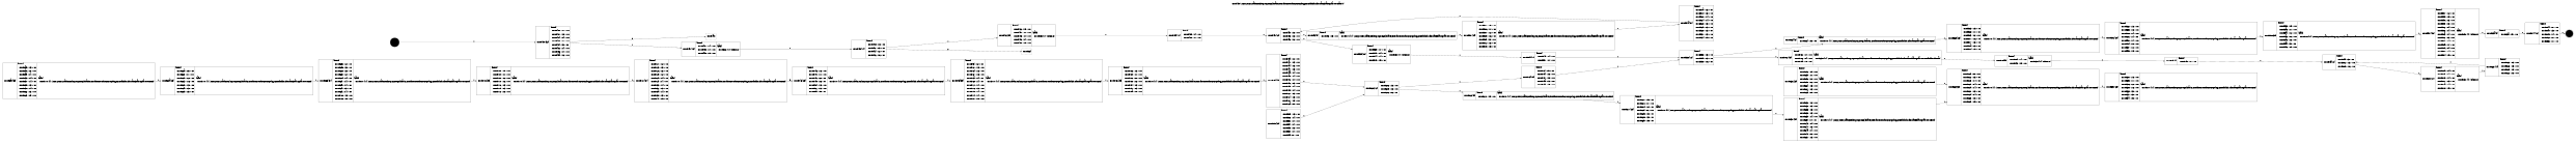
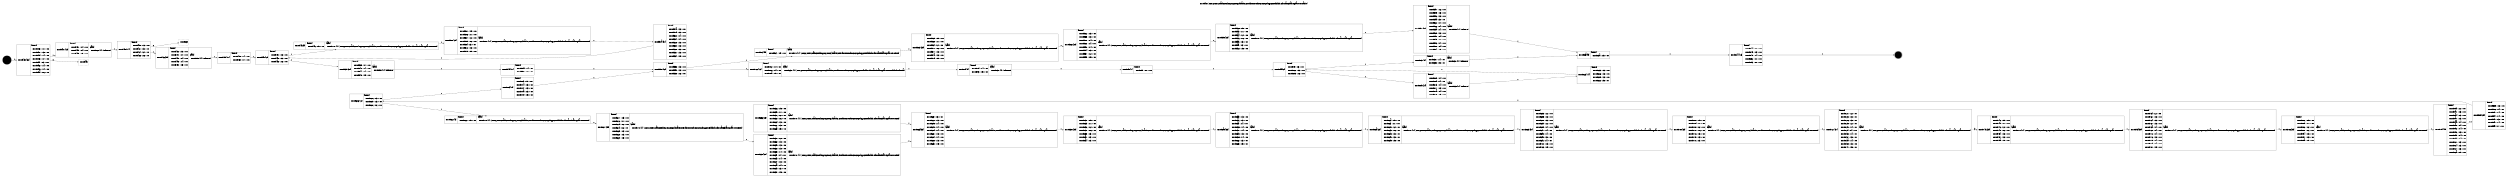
  digraph {
    label="0x109480 (/mnt/c/Users/mathe/Desktop/tcc/POCII/binaries/extr_linuxsoundsocsoc-topology.c_set_link_hw_format_Final-regular.out::main(0))"
    labelloc=t
    rankdir=LR
    node [shape=record]
    Entry [fillcolor=black height=0.3 shape=circle style=filled width=0.3]
    n2 [label="{\n     0x109480 [32]\l\n     | [instrs]\l\n     &nbsp;&nbsp;0x109480 \<+1\>: ???\l\n     &nbsp;&nbsp;0x109481 \<+3\>: ???\l\n     &nbsp;&nbsp;0x109484 \<+4\>: ???\l\n     &nbsp;&nbsp;0x109488 \<+7\>: ???\l\n     &nbsp;&nbsp;0x10948f \<+3\>: ???\l\n     &nbsp;&nbsp;0x109492 \<+4\>: ???\l\n     &nbsp;&nbsp;0x109496 \<+4\>: ???\l\n     &nbsp;&nbsp;0x10949a \<+6\>: ???\l\n  }"]
    n3 [label="{\n     0x1094b1 [13]\l\n     | [instrs]\l\n     &nbsp;&nbsp;0x1094b1 \<+4\>: ???\l\n     &nbsp;&nbsp;0x1094b5 \<+4\>: ???\l\n     &nbsp;&nbsp;0x1094b9 \<+5\>: ???\l\n     | [calls]\l\n     &nbsp;&nbsp;0x109060 \{1\} (unknown)\l\n  }"]
    n4 [label="{\n     0x1094a0\l\n  }" style=dashed]
    n5 [label="{\n     0x1094be [14]\l\n     | [instrs]\l\n     &nbsp;&nbsp;0x1094be \<+3\>: ???\l\n     &nbsp;&nbsp;0x1094c1 \<+3\>: ???\l\n     &nbsp;&nbsp;0x1094c4 \<+2\>: ???\l\n     &nbsp;&nbsp;0x1094c6 \<+6\>: ???\l\n  }"]
    n6 [label="{\n     0x10983f\l\n  }" style=dashed]
    n7 [label="{\n     0x1094cc [25]\l\n     | [instrs]\l\n     &nbsp;&nbsp;0x1094cc \<+5\>: ???\l\n     &nbsp;&nbsp;0x1094d1 \<+7\>: ???\l\n     &nbsp;&nbsp;0x1094d8 \<+4\>: ???\l\n     &nbsp;&nbsp;0x1094dc \<+4\>: ???\l\n     &nbsp;&nbsp;0x1094e0 \<+5\>: ???\l\n     | [calls]\l\n     &nbsp;&nbsp;0x109050 \{1\} (unknown)\l\n  }"]
    n8 [label="{\n     0x1094e5 [11]\l\n     | [instrs]\l\n     &nbsp;&nbsp;0x1094e5 \<+4\>: ???\l\n     &nbsp;&nbsp;0x1094e9 \<+7\>: ???\l\n  }"]
    n9 [label="{\n     0x1094f0 [12]\l\n     | [instrs]\l\n     &nbsp;&nbsp;0x1094f0 \<+3\>: ???\l\n     &nbsp;&nbsp;0x1094f3 \<+3\>: ???\l\n     &nbsp;&nbsp;0x1094f6 \<+6\>: ???\l\n  }"]
    Exit [fillcolor=black height=0.3 peripheries=2 shape=circle style=filled width=0.3]
    n11 [label="{\n     0x109539 [20]\l\n     | [instrs]\l\n     &nbsp;&nbsp;0x109539 \<+7\>: ???\l\n     &nbsp;&nbsp;0x109540 \<+4\>: ???\l\n     &nbsp;&nbsp;0x109544 \<+4\>: ???\l\n     &nbsp;&nbsp;0x109548 \<+5\>: ???\l\n     | [calls]\l\n     &nbsp;&nbsp;0x109050 \{1\} (unknown)\l\n  }"]
    n12 [label="{\n     0x1094fc [5]\l\n     | [instrs]\l\n     &nbsp;&nbsp;0x1094fc \<+5\>: ???\l\n     | [calls]\l\n     &nbsp;&nbsp;0x109170 \{1\} (/mnt/c/Users/mathe/Desktop/tcc/POCII/binaries/extr_linuxsoundsocsoc-topology.c_set_link_hw_format_Final-regular.out::next_i)\l\n  }"]
    n13 [label="{\n     0x10954d [11]\l\n     | [instrs]\l\n     &nbsp;&nbsp;0x10954d \<+4\>: ???\l\n     &nbsp;&nbsp;0x109551 \<+7\>: ???\l\n  }"]
    n14 [label="{\n     0x109501 [25]\l\n     | [instrs]\l\n     &nbsp;&nbsp;0x109501 \<+5\>: ???\l\n     &nbsp;&nbsp;0x109506 \<+1\>: ???\l\n     &nbsp;&nbsp;0x109507 \<+2\>: ???\l\n     &nbsp;&nbsp;0x109509 \<+6\>: ???\l\n     &nbsp;&nbsp;0x10950f \<+3\>: ???\l\n     &nbsp;&nbsp;0x109512 \<+3\>: ???\l\n     &nbsp;&nbsp;0x109515 \<+5\>: ???\l\n     | [calls]\l\n     &nbsp;&nbsp;0x109170 \{1\} (/mnt/c/Users/mathe/Desktop/tcc/POCII/binaries/extr_linuxsoundsocsoc-topology.c_set_link_hw_format_Final-regular.out::next_i)\l\n  }"]
    n15 [label="{\n     0x109558 [12]\l\n     | [instrs]\l\n     &nbsp;&nbsp;0x109558 \<+3\>: ???\l\n     &nbsp;&nbsp;0x10955b \<+3\>: ???\l\n     &nbsp;&nbsp;0x10955e \<+6\>: ???\l\n  }"]
    n16 [label="{\n     0x10951a [31]\l\n     | [instrs]\l\n     &nbsp;&nbsp;0x10951a \<+3\>: ???\l\n     &nbsp;&nbsp;0x10951d \<+3\>: ???\l\n     &nbsp;&nbsp;0x109520 \<+4\>: ???\l\n     &nbsp;&nbsp;0x109524 \<+4\>: ???\l\n     &nbsp;&nbsp;0x109528 \<+3\>: ???\l\n     &nbsp;&nbsp;0x10952b \<+3\>: ???\l\n     &nbsp;&nbsp;0x10952e \<+3\>: ???\l\n     &nbsp;&nbsp;0x109531 \<+3\>: ???\l\n     &nbsp;&nbsp;0x109534 \<+5\>: ???\l\n  }"]
    n17 [label="{\n     0x1097e2 [13]\l\n     | [instrs]\l\n     &nbsp;&nbsp;0x1097e2 \<+4\>: ???\l\n     &nbsp;&nbsp;0x1097e6 \<+4\>: ???\l\n     &nbsp;&nbsp;0x1097ea \<+5\>: ???\l\n     | [calls]\l\n     &nbsp;&nbsp;0x109230 \{1\} (/mnt/c/Users/mathe/Desktop/tcc/POCII/binaries/extr_linuxsoundsocsoc-topology.c_set_link_hw_format_Final-regular.out::set_link_hw_format)\l\n  }"]
    n18 [label="{\n     0x109564 [5]\l\n     | [instrs]\l\n     &nbsp;&nbsp;0x109564 \<+5\>: ???\l\n     | [calls]\l\n     &nbsp;&nbsp;0x109170 \{1\} (/mnt/c/Users/mathe/Desktop/tcc/POCII/binaries/extr_linuxsoundsocsoc-topology.c_set_link_hw_format_Final-regular.out::next_i)\l\n  }"]
    n19 [label="{\n     0x1097ef [9]\l\n     | [instrs]\l\n     &nbsp;&nbsp;0x1097ef \<+4\>: ???\l\n     &nbsp;&nbsp;0x1097f3 \<+5\>: ???\l\n     | [calls]\l\n     &nbsp;&nbsp;0x109030 \{1\} (unknown)\l\n  }"]
    n20 [label="{\n     0x109569 [25]\l\n     | [instrs]\l\n     &nbsp;&nbsp;0x109569 \<+5\>: ???\l\n     &nbsp;&nbsp;0x10956e \<+1\>: ???\l\n     &nbsp;&nbsp;0x10956f \<+2\>: ???\l\n     &nbsp;&nbsp;0x109571 \<+6\>: ???\l\n     &nbsp;&nbsp;0x109577 \<+3\>: ???\l\n     &nbsp;&nbsp;0x10957a \<+3\>: ???\l\n     &nbsp;&nbsp;0x10957d \<+5\>: ???\l\n     | [calls]\l\n     &nbsp;&nbsp;0x109170 \{1\} (/mnt/c/Users/mathe/Desktop/tcc/POCII/binaries/extr_linuxsoundsocsoc-topology.c_set_link_hw_format_Final-regular.out::next_i)\l\n  }"]
    n21 [label="{\n     0x1097f8 [7]\l\n     | [instrs]\l\n     &nbsp;&nbsp;0x1097f8 \<+7\>: ???\l\n  }"]
    n22 [label="{\n     0x109582 [28]\l\n     | [instrs]\l\n     &nbsp;&nbsp;0x109582 \<+3\>: ???\l\n     &nbsp;&nbsp;0x109585 \<+3\>: ???\l\n     &nbsp;&nbsp;0x109588 \<+4\>: ???\l\n     &nbsp;&nbsp;0x10958c \<+4\>: ???\l\n     &nbsp;&nbsp;0x109590 \<+4\>: ???\l\n     &nbsp;&nbsp;0x109594 \<+3\>: ???\l\n     &nbsp;&nbsp;0x109597 \<+2\>: ???\l\n     &nbsp;&nbsp;0x109599 \<+5\>: ???\l\n     | [calls]\l\n     &nbsp;&nbsp;0x109170 \{1\} (/mnt/c/Users/mathe/Desktop/tcc/POCII/binaries/extr_linuxsoundsocsoc-topology.c_set_link_hw_format_Final-regular.out::next_i)\l\n  }"]
    n23 [label="{\n     0x10959e [25]\l\n     | [instrs]\l\n     &nbsp;&nbsp;0x10959e \<+5\>: ???\l\n     &nbsp;&nbsp;0x1095a3 \<+1\>: ???\l\n     &nbsp;&nbsp;0x1095a4 \<+2\>: ???\l\n     &nbsp;&nbsp;0x1095a6 \<+6\>: ???\l\n     &nbsp;&nbsp;0x1095ac \<+3\>: ???\l\n     &nbsp;&nbsp;0x1095af \<+3\>: ???\l\n     &nbsp;&nbsp;0x1095b2 \<+5\>: ???\l\n     | [calls]\l\n     &nbsp;&nbsp;0x109170 \{1\} (/mnt/c/Users/mathe/Desktop/tcc/POCII/binaries/extr_linuxsoundsocsoc-topology.c_set_link_hw_format_Final-regular.out::next_i)\l\n  }"]
    n24 [label="{\n     0x1095b7 [50]\l\n     | [instrs]\l\n     &nbsp;&nbsp;0x1095b7 \<+2\>: ???\l\n     &nbsp;&nbsp;0x1095b9 \<+3\>: ???\l\n     &nbsp;&nbsp;0x1095bc \<+3\>: ???\l\n     &nbsp;&nbsp;0x1095bf \<+3\>: ???\l\n     &nbsp;&nbsp;0x1095c2 \<+4\>: ???\l\n     &nbsp;&nbsp;0x1095c6 \<+4\>: ???\l\n     &nbsp;&nbsp;0x1095ca \<+4\>: ???\l\n     &nbsp;&nbsp;0x1095ce \<+3\>: ???\l\n     &nbsp;&nbsp;0x1095d1 \<+4\>: ???\l\n     &nbsp;&nbsp;0x1095d5 \<+7\>: ???\l\n     &nbsp;&nbsp;0x1095dc \<+4\>: ???\l\n     &nbsp;&nbsp;0x1095e0 \<+4\>: ???\l\n     &nbsp;&nbsp;0x1095e4 \<+5\>: ???\l\n     | [calls]\l\n     &nbsp;&nbsp;0x109050 \{1\} (unknown)\l\n  }"]
    n25 [label="{\n     0x10983a [5]\l\n     | [instrs]\l\n     &nbsp;&nbsp;0x10983a \<+5\>: ???\l\n  }"]
    n26 [label="{\n     0x1095e9 [29]\l\n     | [instrs]\l\n     &nbsp;&nbsp;0x1095e9 \<+3\>: ???\l\n     &nbsp;&nbsp;0x1095ec \<+4\>: ???\l\n     &nbsp;&nbsp;0x1095f0 \<+4\>: ???\l\n     &nbsp;&nbsp;0x1095f4 \<+4\>: ???\l\n     &nbsp;&nbsp;0x1095f8 \<+3\>: ???\l\n     &nbsp;&nbsp;0x1095fb \<+4\>: ???\l\n     &nbsp;&nbsp;0x1095ff \<+7\>: ???\l\n  }"]
    n27 [label="{\n     0x109606 [12]\l\n     | [instrs]\l\n     &nbsp;&nbsp;0x109606 \<+3\>: ???\l\n     &nbsp;&nbsp;0x109609 \<+3\>: ???\l\n     &nbsp;&nbsp;0x10960c \<+6\>: ???\l\n  }"]
    n28 [label="{\n     0x1097cf [19]\l\n     | [instrs]\l\n     &nbsp;&nbsp;0x1097cf \<+5\>: ???\l\n     &nbsp;&nbsp;0x1097d4 \<+3\>: ???\l\n     &nbsp;&nbsp;0x1097d7 \<+3\>: ???\l\n     &nbsp;&nbsp;0x1097da \<+3\>: ???\l\n     &nbsp;&nbsp;0x1097dd \<+5\>: ???\l\n  }"]
    n29 [label="{\n     0x109612 [5]\l\n     | [instrs]\l\n     &nbsp;&nbsp;0x109612 \<+5\>: ???\l\n     | [calls]\l\n     &nbsp;&nbsp;0x109170 \{1\} (/mnt/c/Users/mathe/Desktop/tcc/POCII/binaries/extr_linuxsoundsocsoc-topology.c_set_link_hw_format_Final-regular.out::next_i)\l\n  }"]
    n30 [label="{\n     0x109617 [25]\l\n     | [instrs]\l\n     &nbsp;&nbsp;0x109617 \<+5\>: ???\l\n     &nbsp;&nbsp;0x10961c \<+1\>: ???\l\n     &nbsp;&nbsp;0x10961d \<+2\>: ???\l\n     &nbsp;&nbsp;0x10961f \<+6\>: ???\l\n     &nbsp;&nbsp;0x109625 \<+3\>: ???\l\n     &nbsp;&nbsp;0x109628 \<+3\>: ???\l\n     &nbsp;&nbsp;0x10962b \<+5\>: ???\l\n     | [calls]\l\n     &nbsp;&nbsp;0x109170 \{1\} (/mnt/c/Users/mathe/Desktop/tcc/POCII/binaries/extr_linuxsoundsocsoc-topology.c_set_link_hw_format_Final-regular.out::next_i)\l\n  }"]
    n31 [label="{\n     0x109630 [38]\l\n     | [instrs]\l\n     &nbsp;&nbsp;0x109630 \<+2\>: ???\l\n     &nbsp;&nbsp;0x109632 \<+3\>: ???\l\n     &nbsp;&nbsp;0x109635 \<+3\>: ???\l\n     &nbsp;&nbsp;0x109638 \<+3\>: ???\l\n     &nbsp;&nbsp;0x10963b \<+4\>: ???\l\n     &nbsp;&nbsp;0x10963f \<+4\>: ???\l\n     &nbsp;&nbsp;0x109643 \<+4\>: ???\l\n     &nbsp;&nbsp;0x109647 \<+3\>: ???\l\n     &nbsp;&nbsp;0x10964a \<+4\>: ???\l\n     &nbsp;&nbsp;0x10964e \<+3\>: ???\l\n     &nbsp;&nbsp;0x109651 \<+5\>: ???\l\n     | [calls]\l\n     &nbsp;&nbsp;0x109170 \{1\} (/mnt/c/Users/mathe/Desktop/tcc/POCII/binaries/extr_linuxsoundsocsoc-topology.c_set_link_hw_format_Final-regular.out::next_i)\l\n  }"]
    n32 [label="{\n     0x10966f [33]\l\n     | [instrs]\l\n     &nbsp;&nbsp;0x10966f \<+3\>: ???\l\n     &nbsp;&nbsp;0x109672 \<+3\>: ???\l\n     &nbsp;&nbsp;0x109675 \<+4\>: ???\l\n     &nbsp;&nbsp;0x109679 \<+4\>: ???\l\n     &nbsp;&nbsp;0x10967d \<+4\>: ???\l\n     &nbsp;&nbsp;0x109681 \<+3\>: ???\l\n     &nbsp;&nbsp;0x109684 \<+4\>: ???\l\n     &nbsp;&nbsp;0x109688 \<+3\>: ???\l\n     &nbsp;&nbsp;0x10968b \<+5\>: ???\l\n     | [calls]\l\n     &nbsp;&nbsp;0x109170 \{1\} (/mnt/c/Users/mathe/Desktop/tcc/POCII/binaries/extr_linuxsoundsocsoc-topology.c_set_link_hw_format_Final-regular.out::next_i)\l\n  }"]
    n33 [label="{\n     0x109656 [25]\l\n     | [instrs]\l\n     &nbsp;&nbsp;0x109656 \<+5\>: ???\l\n     &nbsp;&nbsp;0x10965b \<+1\>: ???\l\n     &nbsp;&nbsp;0x10965c \<+2\>: ???\l\n     &nbsp;&nbsp;0x10965e \<+6\>: ???\l\n     &nbsp;&nbsp;0x109664 \<+3\>: ???\l\n     &nbsp;&nbsp;0x109667 \<+3\>: ???\l\n     &nbsp;&nbsp;0x10966a \<+5\>: ???\l\n     | [calls]\l\n     &nbsp;&nbsp;0x109170 \{1\} (/mnt/c/Users/mathe/Desktop/tcc/POCII/binaries/extr_linuxsoundsocsoc-topology.c_set_link_hw_format_Final-regular.out::next_i)\l\n  }"]
    n34 [label="{\n     0x109690 [25]\l\n     | [instrs]\l\n     &nbsp;&nbsp;0x109690 \<+5\>: ???\l\n     &nbsp;&nbsp;0x109695 \<+1\>: ???\l\n     &nbsp;&nbsp;0x109696 \<+2\>: ???\l\n     &nbsp;&nbsp;0x109698 \<+6\>: ???\l\n     &nbsp;&nbsp;0x10969e \<+3\>: ???\l\n     &nbsp;&nbsp;0x1096a1 \<+3\>: ???\l\n     &nbsp;&nbsp;0x1096a4 \<+5\>: ???\l\n     | [calls]\l\n     &nbsp;&nbsp;0x109170 \{1\} (/mnt/c/Users/mathe/Desktop/tcc/POCII/binaries/extr_linuxsoundsocsoc-topology.c_set_link_hw_format_Final-regular.out::next_i)\l\n  }"]
    n35 [label="{\n     0x1096a9 [33]\l\n     | [instrs]\l\n     &nbsp;&nbsp;0x1096a9 \<+3\>: ???\l\n     &nbsp;&nbsp;0x1096ac \<+3\>: ???\l\n     &nbsp;&nbsp;0x1096af \<+4\>: ???\l\n     &nbsp;&nbsp;0x1096b3 \<+4\>: ???\l\n     &nbsp;&nbsp;0x1096b7 \<+4\>: ???\l\n     &nbsp;&nbsp;0x1096bb \<+3\>: ???\l\n     &nbsp;&nbsp;0x1096be \<+4\>: ???\l\n     &nbsp;&nbsp;0x1096c2 \<+3\>: ???\l\n     &nbsp;&nbsp;0x1096c5 \<+5\>: ???\l\n     | [calls]\l\n     &nbsp;&nbsp;0x109170 \{1\} (/mnt/c/Users/mathe/Desktop/tcc/POCII/binaries/extr_linuxsoundsocsoc-topology.c_set_link_hw_format_Final-regular.out::next_i)\l\n  }"]
    n36 [label="{\n     0x1096ca [25]\l\n     | [instrs]\l\n     &nbsp;&nbsp;0x1096ca \<+5\>: ???\l\n     &nbsp;&nbsp;0x1096cf \<+1\>: ???\l\n     &nbsp;&nbsp;0x1096d0 \<+2\>: ???\l\n     &nbsp;&nbsp;0x1096d2 \<+6\>: ???\l\n     &nbsp;&nbsp;0x1096d8 \<+3\>: ???\l\n     &nbsp;&nbsp;0x1096db \<+3\>: ???\l\n     &nbsp;&nbsp;0x1096de \<+5\>: ???\l\n     | [calls]\l\n     &nbsp;&nbsp;0x109170 \{1\} (/mnt/c/Users/mathe/Desktop/tcc/POCII/binaries/extr_linuxsoundsocsoc-topology.c_set_link_hw_format_Final-regular.out::next_i)\l\n  }"]
    n37 [label="{\n     0x1096e3 [37]\l\n     | [instrs]\l\n     &nbsp;&nbsp;0x1096e3 \<+2\>: ???\l\n     &nbsp;&nbsp;0x1096e5 \<+3\>: ???\l\n     &nbsp;&nbsp;0x1096e8 \<+3\>: ???\l\n     &nbsp;&nbsp;0x1096eb \<+2\>: ???\l\n     &nbsp;&nbsp;0x1096ed \<+4\>: ???\l\n     &nbsp;&nbsp;0x1096f1 \<+4\>: ???\l\n     &nbsp;&nbsp;0x1096f5 \<+4\>: ???\l\n     &nbsp;&nbsp;0x1096f9 \<+3\>: ???\l\n     &nbsp;&nbsp;0x1096fc \<+4\>: ???\l\n     &nbsp;&nbsp;0x109700 \<+3\>: ???\l\n     &nbsp;&nbsp;0x109703 \<+5\>: ???\l\n     | [calls]\l\n     &nbsp;&nbsp;0x109170 \{1\} (/mnt/c/Users/mathe/Desktop/tcc/POCII/binaries/extr_linuxsoundsocsoc-topology.c_set_link_hw_format_Final-regular.out::next_i)\l\n  }"]
    n38 [label="{\n     0x109708 [25]\l\n     | [instrs]\l\n     &nbsp;&nbsp;0x109708 \<+5\>: ???\l\n     &nbsp;&nbsp;0x10970d \<+1\>: ???\l\n     &nbsp;&nbsp;0x10970e \<+2\>: ???\l\n     &nbsp;&nbsp;0x109710 \<+6\>: ???\l\n     &nbsp;&nbsp;0x109716 \<+3\>: ???\l\n     &nbsp;&nbsp;0x109719 \<+3\>: ???\l\n     &nbsp;&nbsp;0x10971c \<+5\>: ???\l\n     | [calls]\l\n     &nbsp;&nbsp;0x109170 \{1\} (/mnt/c/Users/mathe/Desktop/tcc/POCII/binaries/extr_linuxsoundsocsoc-topology.c_set_link_hw_format_Final-regular.out::next_i)\l\n  }"]
    n39 [label="{\n     0x109721 [37]\l\n     | [instrs]\l\n     &nbsp;&nbsp;0x109721 \<+2\>: ???\l\n     &nbsp;&nbsp;0x109723 \<+3\>: ???\l\n     &nbsp;&nbsp;0x109726 \<+3\>: ???\l\n     &nbsp;&nbsp;0x109729 \<+2\>: ???\l\n     &nbsp;&nbsp;0x10972b \<+4\>: ???\l\n     &nbsp;&nbsp;0x10972f \<+4\>: ???\l\n     &nbsp;&nbsp;0x109733 \<+4\>: ???\l\n     &nbsp;&nbsp;0x109737 \<+3\>: ???\l\n     &nbsp;&nbsp;0x10973a \<+4\>: ???\l\n     &nbsp;&nbsp;0x10973e \<+3\>: ???\l\n     &nbsp;&nbsp;0x109741 \<+5\>: ???\l\n     | [calls]\l\n     &nbsp;&nbsp;0x109170 \{1\} (/mnt/c/Users/mathe/Desktop/tcc/POCII/binaries/extr_linuxsoundsocsoc-topology.c_set_link_hw_format_Final-regular.out::next_i)\l\n  }"]
    n40 [label="{\n     0x109746 [25]\l\n     | [instrs]\l\n     &nbsp;&nbsp;0x109746 \<+5\>: ???\l\n     &nbsp;&nbsp;0x10974b \<+1\>: ???\l\n     &nbsp;&nbsp;0x10974c \<+2\>: ???\l\n     &nbsp;&nbsp;0x10974e \<+6\>: ???\l\n     &nbsp;&nbsp;0x109754 \<+3\>: ???\l\n     &nbsp;&nbsp;0x109757 \<+3\>: ???\l\n     &nbsp;&nbsp;0x10975a \<+5\>: ???\l\n     | [calls]\l\n     &nbsp;&nbsp;0x109170 \{1\} (/mnt/c/Users/mathe/Desktop/tcc/POCII/binaries/extr_linuxsoundsocsoc-topology.c_set_link_hw_format_Final-regular.out::next_i)\l\n  }"]
    n41 [label="{\n     0x10975f [39]\l\n     | [instrs]\l\n     &nbsp;&nbsp;0x10975f \<+2\>: ???\l\n     &nbsp;&nbsp;0x109761 \<+3\>: ???\l\n     &nbsp;&nbsp;0x109764 \<+3\>: ???\l\n     &nbsp;&nbsp;0x109767 \<+3\>: ???\l\n     &nbsp;&nbsp;0x10976a \<+4\>: ???\l\n     &nbsp;&nbsp;0x10976e \<+4\>: ???\l\n     &nbsp;&nbsp;0x109772 \<+4\>: ???\l\n     &nbsp;&nbsp;0x109776 \<+3\>: ???\l\n     &nbsp;&nbsp;0x109779 \<+4\>: ???\l\n     &nbsp;&nbsp;0x10977d \<+4\>: ???\l\n     &nbsp;&nbsp;0x109781 \<+5\>: ???\l\n     | [calls]\l\n     &nbsp;&nbsp;0x109170 \{1\} (/mnt/c/Users/mathe/Desktop/tcc/POCII/binaries/extr_linuxsoundsocsoc-topology.c_set_link_hw_format_Final-regular.out::next_i)\l\n  }"]
    n42 [label="{\n     0x109786 [25]\l\n     | [instrs]\l\n     &nbsp;&nbsp;0x109786 \<+5\>: ???\l\n     &nbsp;&nbsp;0x10978b \<+1\>: ???\l\n     &nbsp;&nbsp;0x10978c \<+2\>: ???\l\n     &nbsp;&nbsp;0x10978e \<+6\>: ???\l\n     &nbsp;&nbsp;0x109794 \<+3\>: ???\l\n     &nbsp;&nbsp;0x109797 \<+3\>: ???\l\n     &nbsp;&nbsp;0x10979a \<+5\>: ???\l\n     | [calls]\l\n     &nbsp;&nbsp;0x109170 \{1\} (/mnt/c/Users/mathe/Desktop/tcc/POCII/binaries/extr_linuxsoundsocsoc-topology.c_set_link_hw_format_Final-regular.out::next_i)\l\n  }"]
    n43 [label="{\n     0x10979f [48]\l\n     | [instrs]\l\n     &nbsp;&nbsp;0x10979f \<+2\>: ???\l\n     &nbsp;&nbsp;0x1097a1 \<+3\>: ???\l\n     &nbsp;&nbsp;0x1097a4 \<+3\>: ???\l\n     &nbsp;&nbsp;0x1097a7 \<+3\>: ???\l\n     &nbsp;&nbsp;0x1097aa \<+4\>: ???\l\n     &nbsp;&nbsp;0x1097ae \<+4\>: ???\l\n     &nbsp;&nbsp;0x1097b2 \<+4\>: ???\l\n     &nbsp;&nbsp;0x1097b6 \<+3\>: ???\l\n     &nbsp;&nbsp;0x1097b9 \<+4\>: ???\l\n     &nbsp;&nbsp;0x1097bd \<+4\>: ???\l\n     &nbsp;&nbsp;0x1097c1 \<+3\>: ???\l\n     &nbsp;&nbsp;0x1097c4 \<+3\>: ???\l\n     &nbsp;&nbsp;0x1097c7 \<+3\>: ???\l\n     &nbsp;&nbsp;0x1097ca \<+5\>: ???\l\n  }"]
    n44 [label="{\n     0x109844 [16]\l\n     | [instrs]\l\n     &nbsp;&nbsp;0x109844 \<+7\>: ???\l\n     &nbsp;&nbsp;0x10984b \<+3\>: ???\l\n     &nbsp;&nbsp;0x10984e \<+4\>: ???\l\n     &nbsp;&nbsp;0x109852 \<+1\>: ???\l\n     &nbsp;&nbsp;0x109853 \<+1\>: ???\l\n  }"]
    n45 [label="{\n     0x1097ff [12]\l\n     | [instrs]\l\n     &nbsp;&nbsp;0x1097ff \<+3\>: ???\l\n     &nbsp;&nbsp;0x109802 \<+3\>: ???\l\n     &nbsp;&nbsp;0x109805 \<+6\>: ???\l\n  }"]
+   n46 [label="{\n     0x109831 [9]\l\n     | [instrs]\l\n     &nbsp;&nbsp;0x109831 \<+4\>: ???\l\n     &nbsp;&nbsp;0x109835 \<+5\>: ???\l\n     | [calls]\l\n     &nbsp;&nbsp;0x109030 \{1\} (unknown)\l\n  }"]
    n47 [label="{\n     0x10980b [24]\l\n     | [instrs]\l\n     &nbsp;&nbsp;0x10980b \<+4\>: ???\l\n     &nbsp;&nbsp;0x10980f \<+4\>: ???\l\n     &nbsp;&nbsp;0x109813 \<+4\>: ???\l\n     &nbsp;&nbsp;0x109817 \<+3\>: ???\l\n     &nbsp;&nbsp;0x10981a \<+4\>: ???\l\n     &nbsp;&nbsp;0x10981e \<+5\>: ???\l\n     | [calls]\l\n     &nbsp;&nbsp;0x109030 \{1\} (unknown)\l\n  }"]
    n48 [label="{\n     0x109823 [14]\l\n     | [instrs]\l\n     &nbsp;&nbsp;0x109823 \<+3\>: ???\l\n     &nbsp;&nbsp;0x109826 \<+3\>: ???\l\n     &nbsp;&nbsp;0x109829 \<+3\>: ???\l\n     &nbsp;&nbsp;0x10982c \<+5\>: ???\l\n  }"]
    Entry -> n2 [label=" 1"]
    n2 -> n3 [label=" 1"]
    n2 -> n4 [label=" 0"]
    n3 -> n5 [label=" 1"]
    n5 -> n6 [label=" 0"]
    n5 -> n7 [label=" 1"]
    n7 -> n8 [label=" 1"]
    n8 -> n9 [label=" 1"]
    n9 -> n11 [label=" 1"]
    n9 -> n12 [label=" 1"]
    n11 -> n13 [label=" 1"]
    n12 -> n14 [label=" 1"]
    n13 -> n15 [label=" 1"]
    n14 -> n16 [label=" 1"]
    n15 -> n17 [label=" 1"]
    n15 -> n18 [label=" 1"]
    n16 -> n9 [label=" 1"]
    n17 -> n19 [label=" 1"]
    n18 -> n20 [label=" 1"]
    n19 -> n21 [label=" 1"]
    n20 -> n22 [label=" 1"]
    n21 -> n45 [label=" 1"]
    n22 -> n23 [label=" 1"]
    n23 -> n24 [label=" 1"]
    n24 -> n25 [label=" 1"]
    n25 -> n44 [label=" 1"]
    n26 -> n27 [label=" 1"]
    n27 -> n28 [label=" 1"]
    n27 -> n29 [label=" 1"]
    n28 -> n15 [label=" 1"]
    n29 -> n30 [label=" 1"]
    n30 -> n31 [label=" 1"]
    n31 -> n32 [label=" 1"]
    n32 -> n34 [label=" 1"]
    n33 -> n32 [label=" 1"]
+   n34 -> n35 [label=" 1"]
    n35 -> n36 [label=" 1"]
    n36 -> n37 [label=" 1"]
    n37 -> n38 [label=" 1"]
    n38 -> n39 [label=" 1"]
    n39 -> n40 [label=" 3"]
    n40 -> n41 [label=" 1"]
    n41 -> n42 [label=" 1"]
    n42 -> n43 [label=" 1"]
-   n43 -> n27 [label=" 1"]
+   n43 -> n26 [label=" 1"]
    n44 -> Exit [label=" 1"]
+   n45 -> n46 [label=" 1"]
    n45 -> n47 [label=" 1"]
+   n46 -> n25 [label=" 1"]
    n47 -> n48 [label=" 1"]
    n48 -> n45 [label=" 1"]
  }
